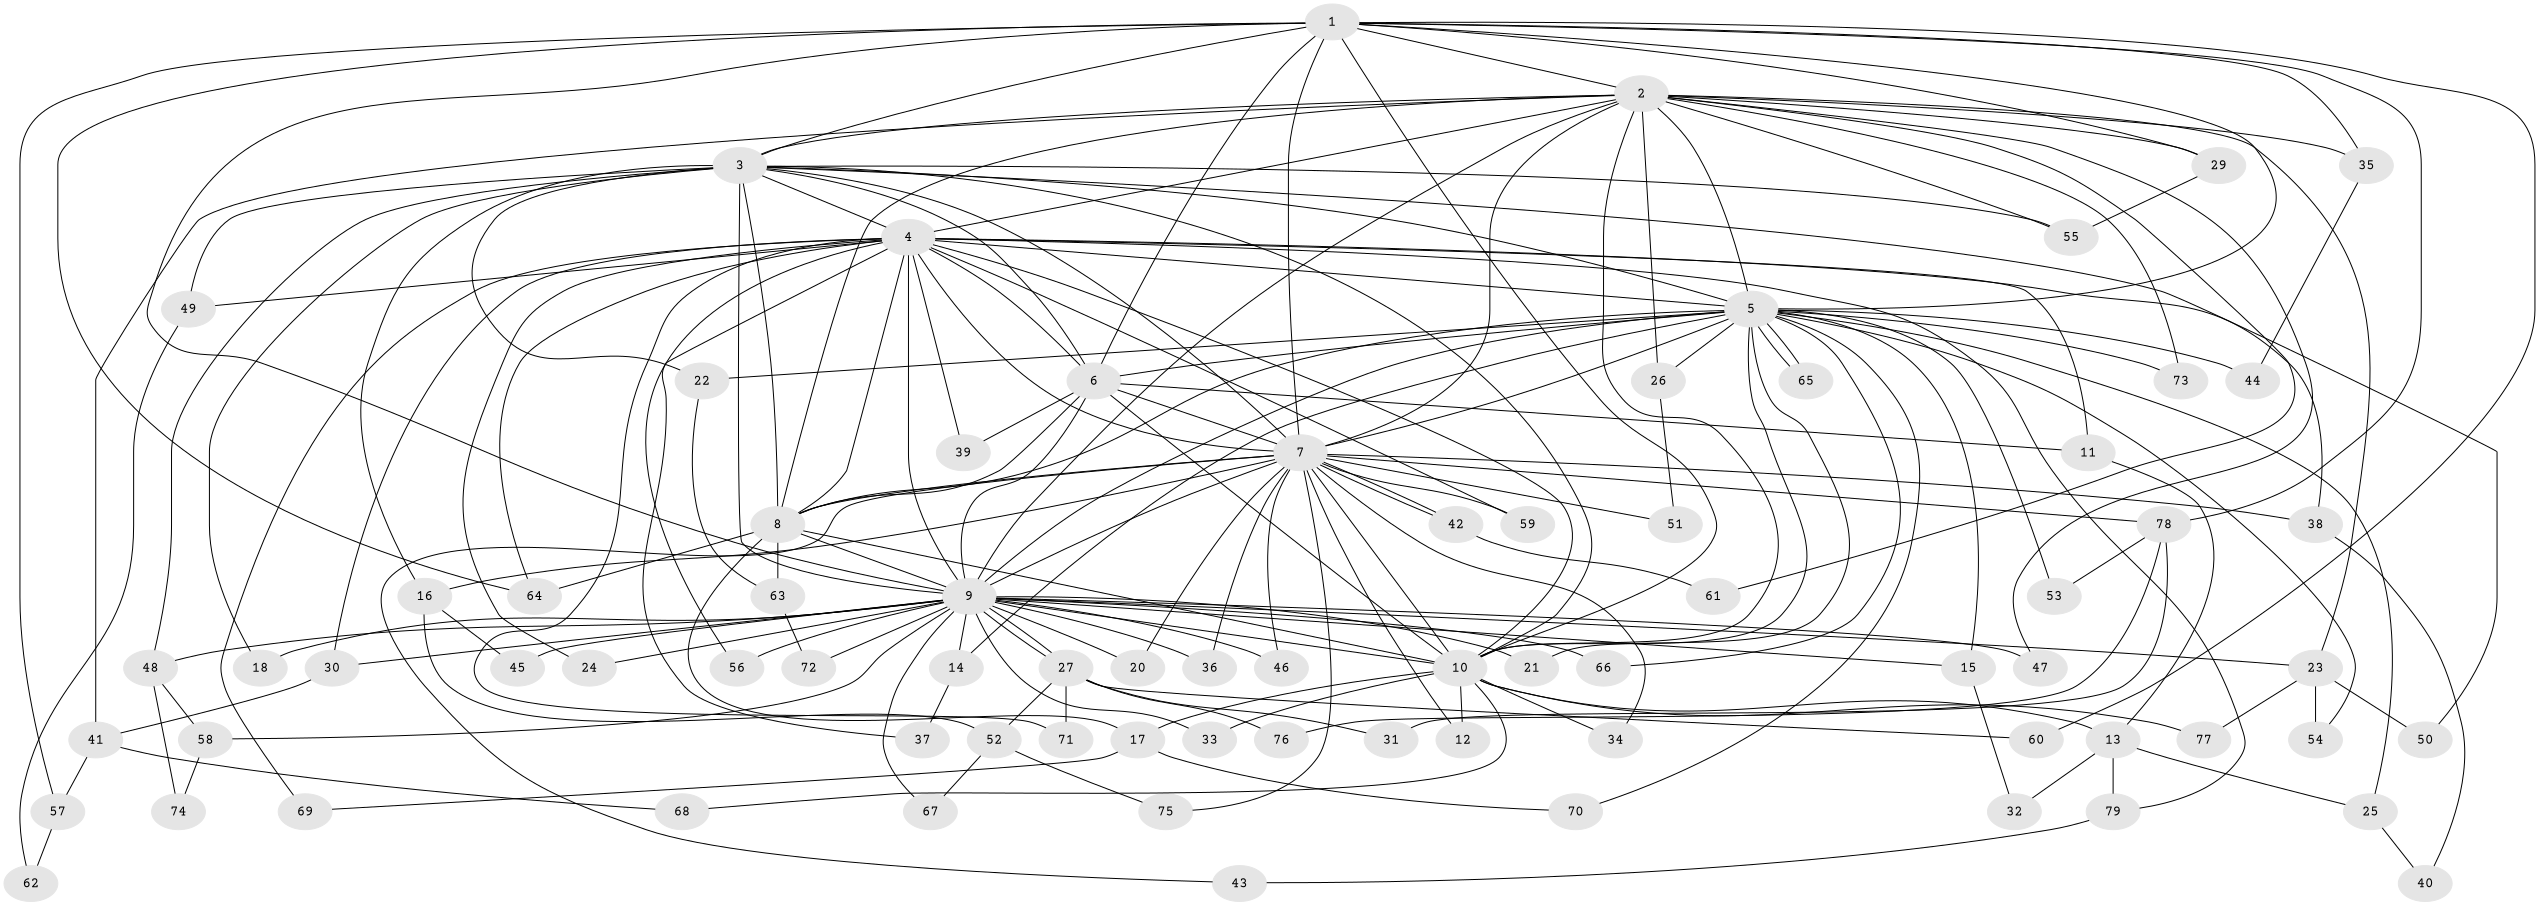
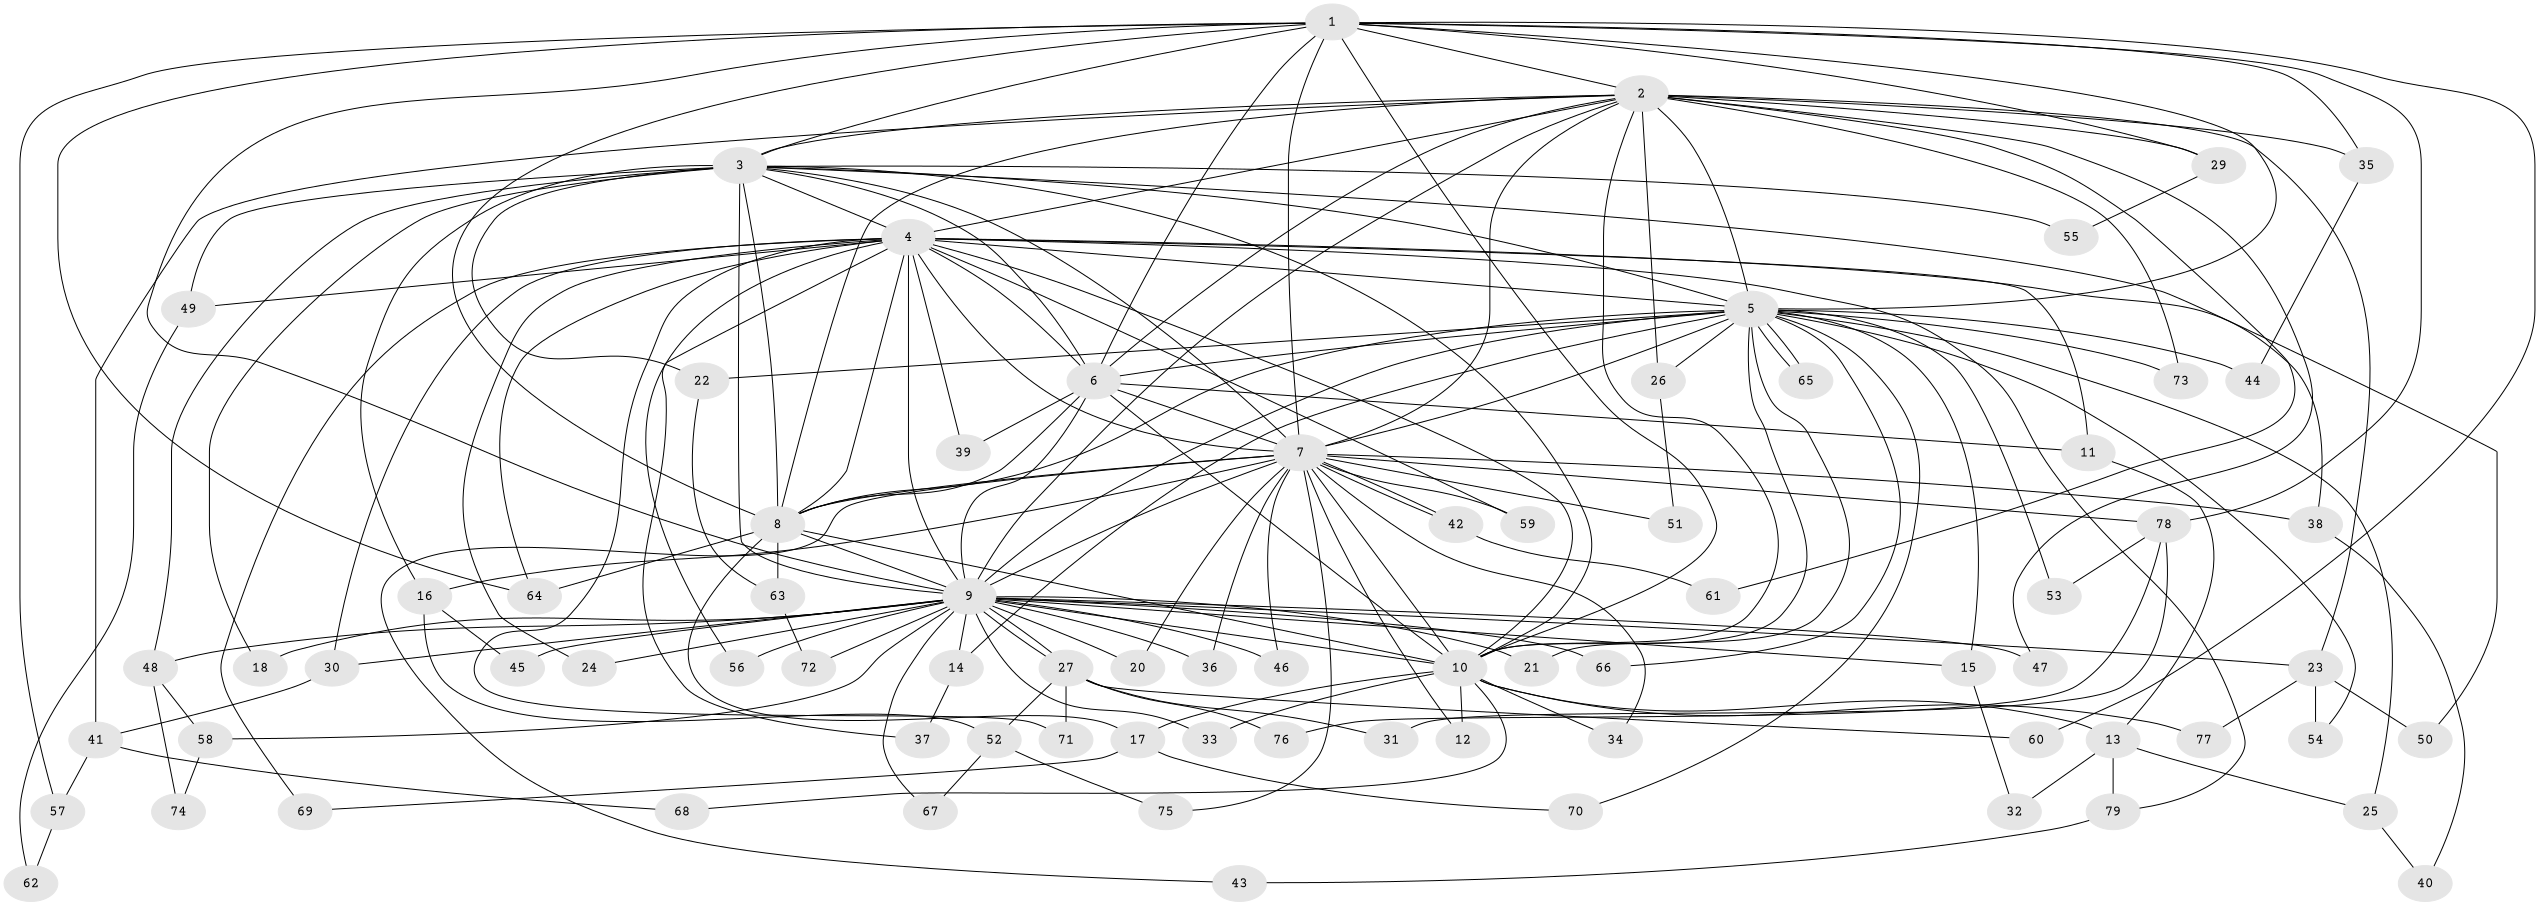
  graph {
    fontname="Courier Prime"
    node [color=gray90 fontname="Courier Prime" style=filled]
    edge [fontname="Courier Prime"]
    1
    2
    3
    5
    6
    7
    8
    9
    10
    n10 [label=78]
    29
    35
    57
    60
    64
    4
    23
    26
    41
    47
    61
    73
    16
    18
    22
    48
    49
    50
    55
    11
    n31 [label=79]
    24
    30
    37
    38
    39
    56
    59
    69
    71
    14
    15
    21
    25
    44
    53
    54
    65
    66
    70
    12
    20
    34
    36
    42
    43
    46
    51
    75
    17
    63
    27
    33
    45
    58
    67
    72
    13
    68
    77
    31
    76
    62
    52
    74
    40
    32
    1 -- 2
    1 -- 3
    1 -- 5
    1 -- 6
    1 -- 7
+   1 -- 8
    1 -- 9
    1 -- 10
    1 -- n10
    1 -- 29
    1 -- 35
    1 -- 57
    1 -- 60
    1 -- 64
    2 -- 3
    2 -- 5
-   2 -- 55
+   2 -- 6
    2 -- 7
    2 -- 8
    2 -- 9
    2 -- 10
    2 -- 29
    2 -- 35
    2 -- 4
    2 -- 23
    2 -- 26
    2 -- 41
    2 -- 47
    2 -- 61
    2 -- 73
    3 -- 5
    3 -- 6
    3 -- 7
    3 -- 8
    3 -- 9
    3 -- 10
    3 -- 4
    3 -- 16
    3 -- 18
    3 -- 22
    3 -- 48
    3 -- 49
    3 -- 50
    3 -- 55
    5 -- 6
    5 -- 7
    5 -- 8
    5 -- 9
    5 -- 10
    5 -- 26
    5 -- 73
    5 -- 22
    5 -- 14
    5 -- 15
    5 -- 21
    5 -- 25
    5 -- 44
    5 -- 53
    5 -- 54
    5 -- 65
    5 -- 65
    5 -- 66
    5 -- 70
    6 -- 7
    6 -- 8
    6 -- 9
    6 -- 10
    6 -- 11
    6 -- 39
    7 -- 8
    7 -- 9
    7 -- 10
    7 -- n10
    7 -- 16
    7 -- 38
    7 -- 59
    7 -- 12
    7 -- 20
    7 -- 34
    7 -- 36
    7 -- 42
    7 -- 42
    7 -- 43
    7 -- 46
    7 -- 51
    7 -- 75
    8 -- 9
    8 -- 10
    8 -- 64
    8 -- 17
    8 -- 63
    9 -- 10
    9 -- 23
    9 -- 47
    9 -- 18
    9 -- 48
    9 -- 24
    9 -- 30
    9 -- 56
    9 -- 14
    9 -- 15
    9 -- 21
    9 -- 66
    9 -- 20
    9 -- 36
    9 -- 46
    9 -- 27
    9 -- 27
    9 -- 33
    9 -- 45
    9 -- 58
    9 -- 67
    9 -- 72
    10 -- 12
    10 -- 34
    10 -- 17
    10 -- 33
    10 -- 13
    10 -- 68
    10 -- 77
    n10 -- 53
    n10 -- 31
    n10 -- 76
    29 -- 55
    35 -- 44
    57 -- 62
    4 -- 5
    4 -- 6
    4 -- 7
    4 -- 8
    4 -- 9
    4 -- 10
    4 -- 64
    4 -- 49
    4 -- 11
    4 -- n31
    4 -- 24
    4 -- 30
    4 -- 37
    4 -- 38
    4 -- 39
    4 -- 56
    4 -- 59
    4 -- 69
    4 -- 71
    23 -- 50
    23 -- 54
    23 -- 77
    26 -- 51
    41 -- 57
    41 -- 68
    16 -- 45
    16 -- 52
    22 -- 63
    48 -- 58
    48 -- 74
    49 -- 62
    11 -- 13
    n31 -- 43
    30 -- 41
    38 -- 40
    14 -- 37
    15 -- 32
    25 -- 40
    42 -- 61
    17 -- 69
    17 -- 70
    63 -- 72
    27 -- 60
    27 -- 71
    27 -- 31
    27 -- 76
    27 -- 52
    58 -- 74
    13 -- n31
    13 -- 25
    13 -- 32
    52 -- 75
    52 -- 67
  }
